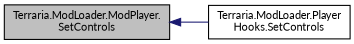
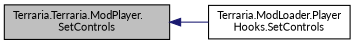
  digraph {
    rankdir=LR
    fontname=Lato
    node [color=black fontname=Lato fontsize=10 shape=record style=filled]
-   n1 [fillcolor=grey75 fontcolor=black height=0.2 label="Terraria.ModLoader.ModPlayer.\lSetControls" width=0.4]
+   n1 [fillcolor=grey75 fontcolor=black height=0.2 label="Terraria.Terraria.ModPlayer.\lSetControls" width=0.4]
    n2 [fillcolor=white height=0.2 label="Terraria.ModLoader.Player\lHooks.SetControls" width=0.4]
    n1 -> n2 [color=midnightblue dir=back fontname=Lato fontsize=10 labelfontname=Helvetica labelfontsize=10 style=solid]
  }
